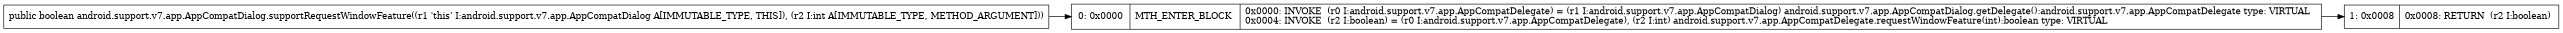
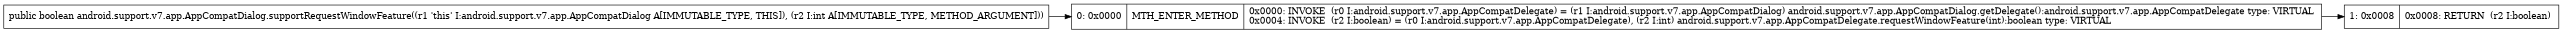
  digraph {
    rankdir=LR
    node [shape=record]
-   n1 [label="{0\:\ 0x0000|MTH_ENTER_BLOCK\l|0x0000: INVOKE  (r0 I:android.support.v7.app.AppCompatDelegate) = (r1 I:android.support.v7.app.AppCompatDialog) android.support.v7.app.AppCompatDialog.getDelegate():android.support.v7.app.AppCompatDelegate type: VIRTUAL \l0x0004: INVOKE  (r2 I:boolean) = (r0 I:android.support.v7.app.AppCompatDelegate), (r2 I:int) android.support.v7.app.AppCompatDelegate.requestWindowFeature(int):boolean type: VIRTUAL \l}"]
+   n1 [label="{0\:\ 0x0000|MTH_ENTER_METHOD\l|0x0000: INVOKE  (r0 I:android.support.v7.app.AppCompatDelegate) = (r1 I:android.support.v7.app.AppCompatDialog) android.support.v7.app.AppCompatDialog.getDelegate():android.support.v7.app.AppCompatDelegate type: VIRTUAL \l0x0004: INVOKE  (r2 I:boolean) = (r0 I:android.support.v7.app.AppCompatDelegate), (r2 I:int) android.support.v7.app.AppCompatDelegate.requestWindowFeature(int):boolean type: VIRTUAL \l}"]
    n2 [label="{1\:\ 0x0008|0x0008: RETURN  (r2 I:boolean) \l}"]
    n3 [label="{public boolean android.support.v7.app.AppCompatDialog.supportRequestWindowFeature((r1 'this' I:android.support.v7.app.AppCompatDialog A[IMMUTABLE_TYPE, THIS]), (r2 I:int A[IMMUTABLE_TYPE, METHOD_ARGUMENT])) }"]
    n1 -> n2
    n3 -> n1
  }
